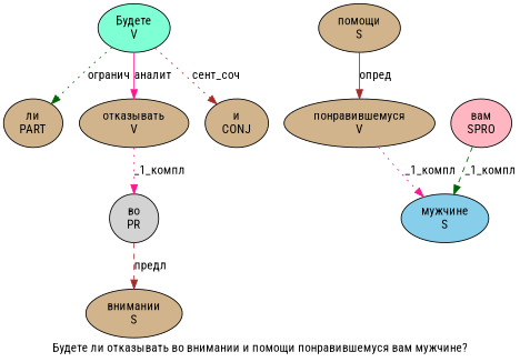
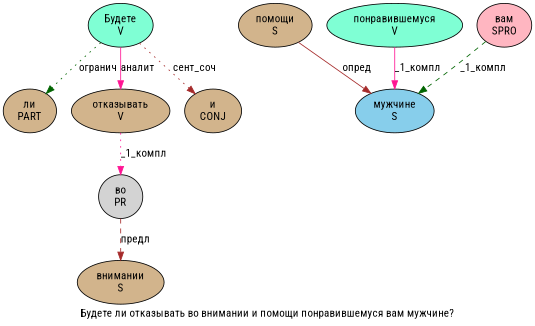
  digraph {
    fontname="Roboto Condensed"
    label="Будете ли отказывать во внимании и помощи понравившемуся вам мужчине?"
    node [fillcolor=tan fontname="Roboto Condensed" penwidth=1 shape=ellipse style=filled]
    edge [color=deeppink fontname="Roboto Condensed" style=dotted]
    n1 [fillcolor=aquamarine label="Будете\nV"]
    n2 [label="ли\nPART"]
    n3 [label="отказывать\nV"]
    n4 [label="и\nCONJ"]
    n5 [fillcolor=lightgrey label="во\nPR"]
    n6 [label="внимании\nS"]
    n7 [label="помощи\nS"]
-   n8 [label="понравившемуся\nV"]
+   n8 [fillcolor=aquamarine label="понравившемуся\nV"]
    n9 [fillcolor=skyblue label="мужчине\nS"]
    n10 [fillcolor=lightpink label="вам\nSPRO"]
    n1 -> n2 [color=darkgreen label="огранич"]
    n1 -> n3 [label="аналит" style=solid]
    n1 -> n4 [color=brown label="сент_соч"]
    n3 -> n5 [label="_1_компл"]
    n5 -> n6 [color=brown label="предл" style=dashed]
-   n7 -> n8 [color=brown label="опред" style=solid]
-   n8 -> n9 [label="_1_компл"]
+   n7 -> n9 [color=brown label="опред" style=solid]
+   n8 -> n9 [label="_1_компл" style=solid]
    n10 -> n9 [color=darkgreen label="_1_компл" style=dashed]
  }
